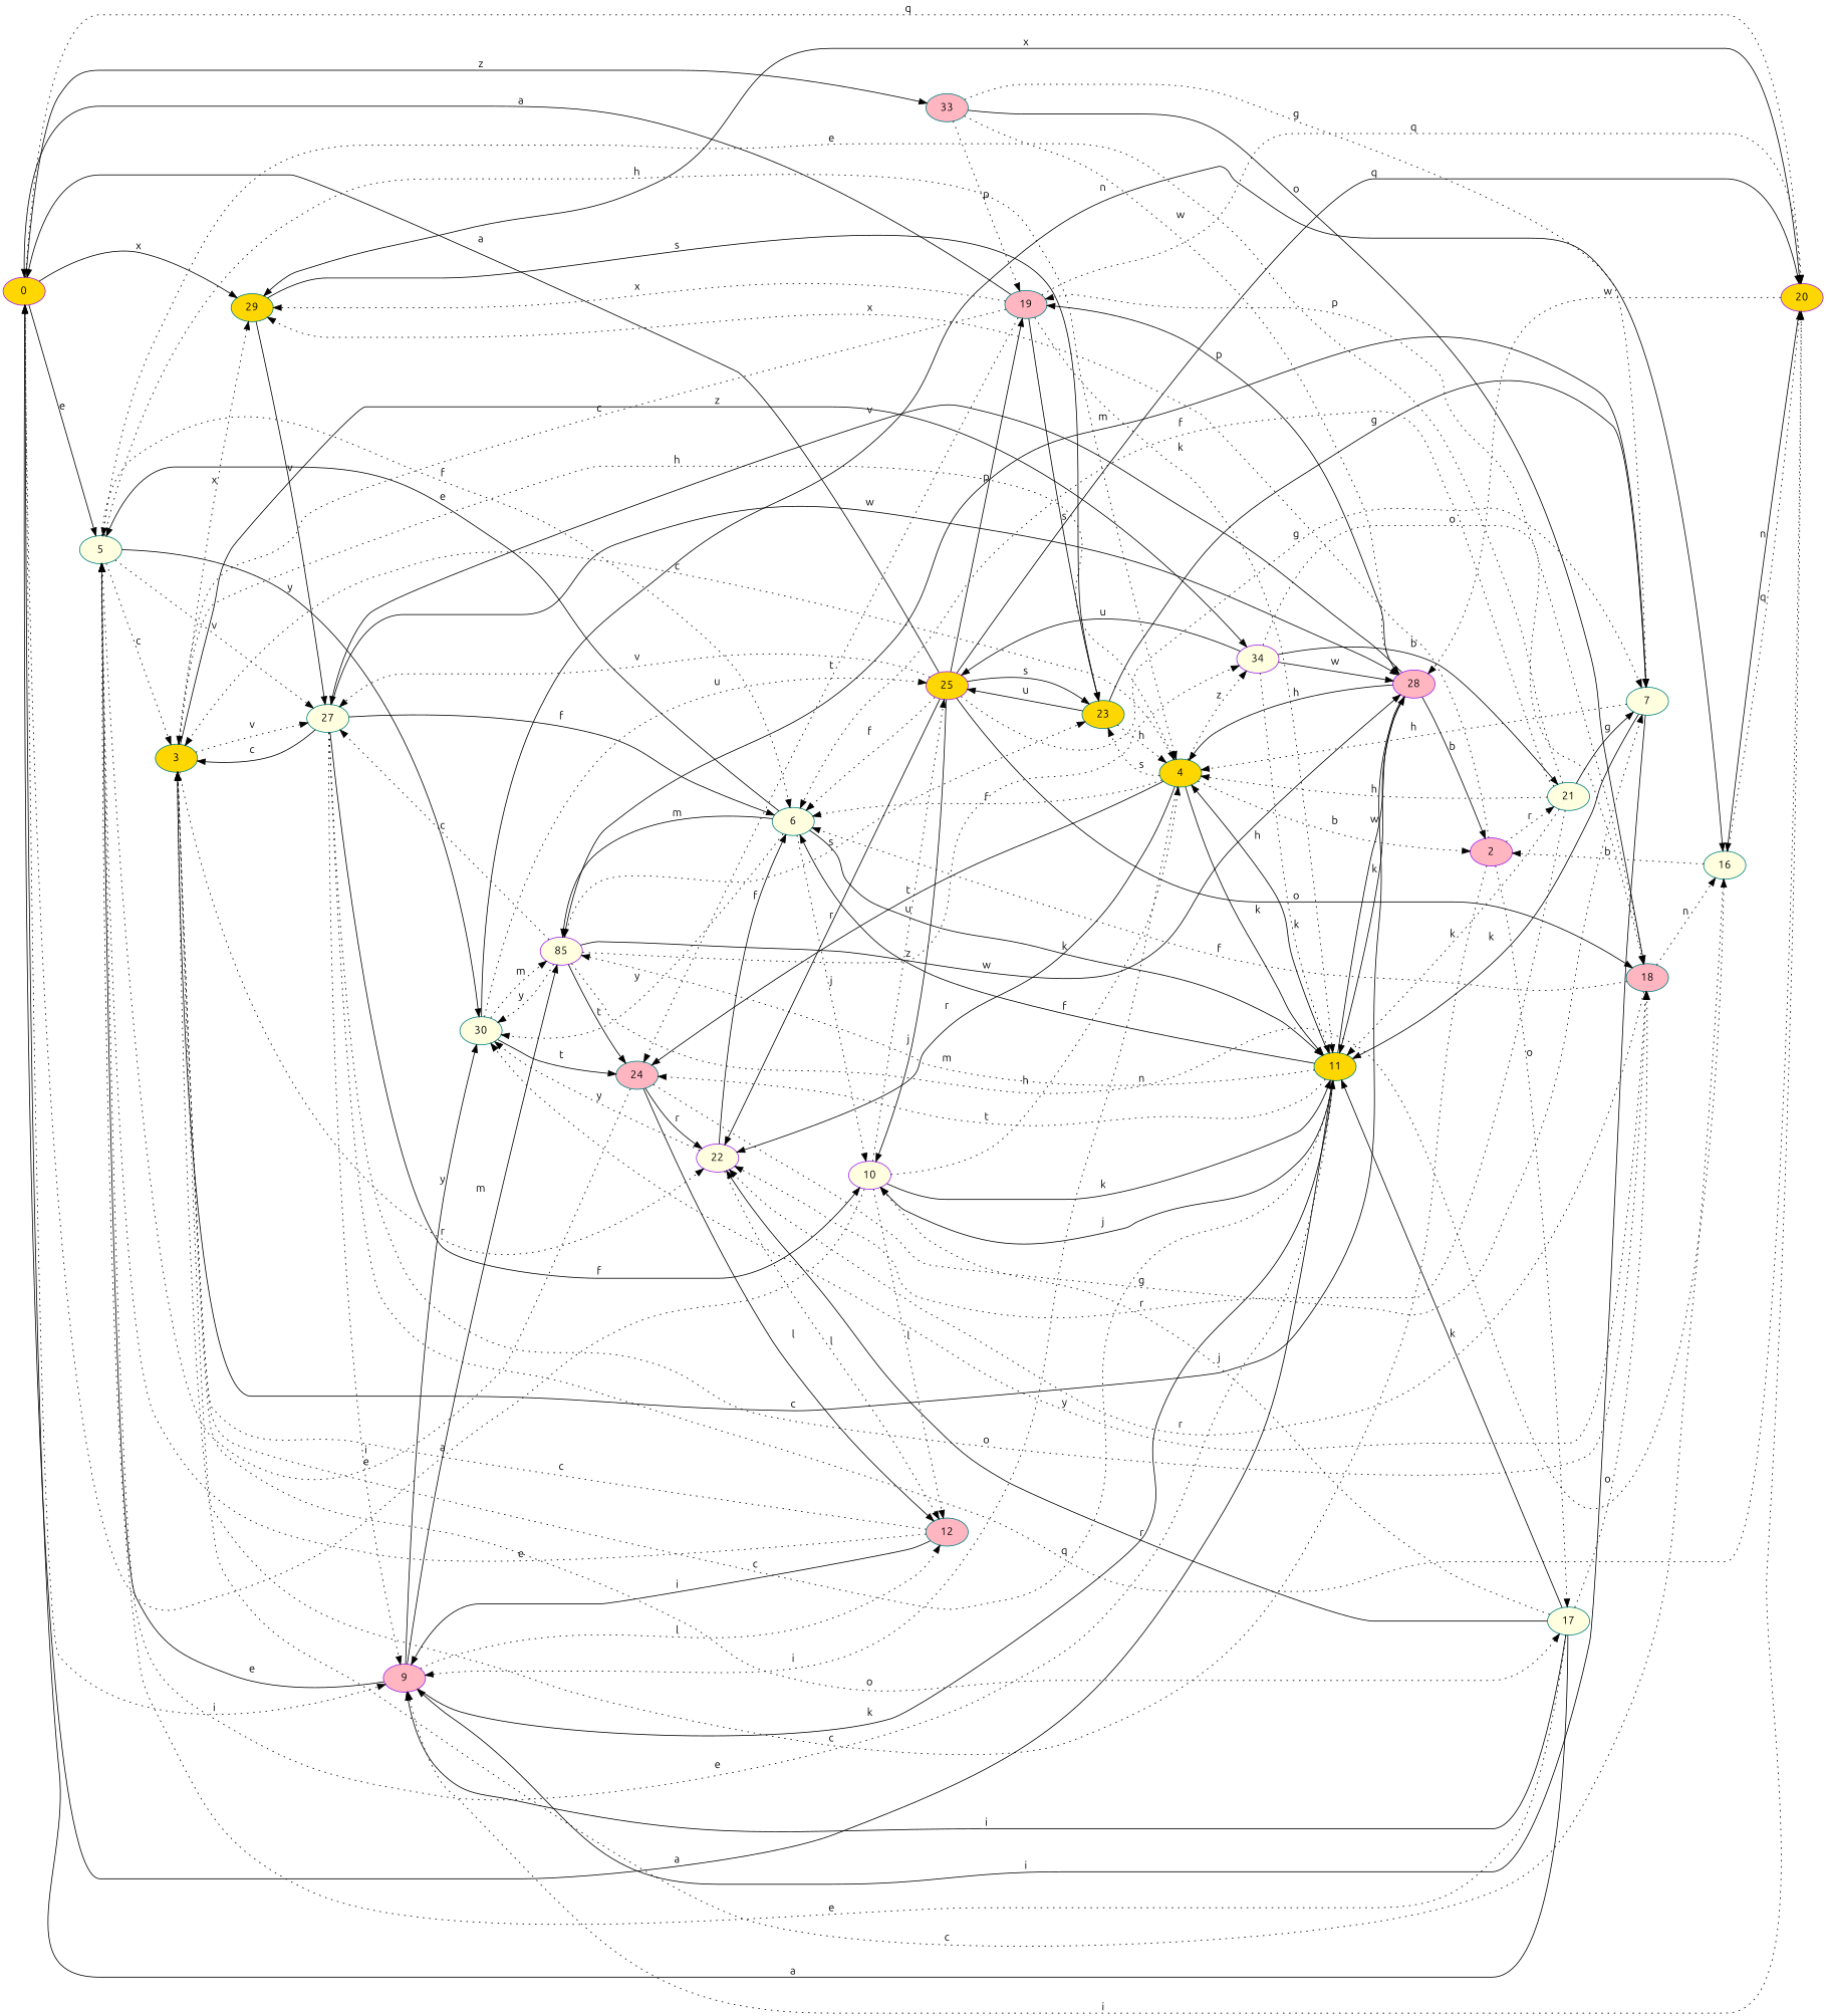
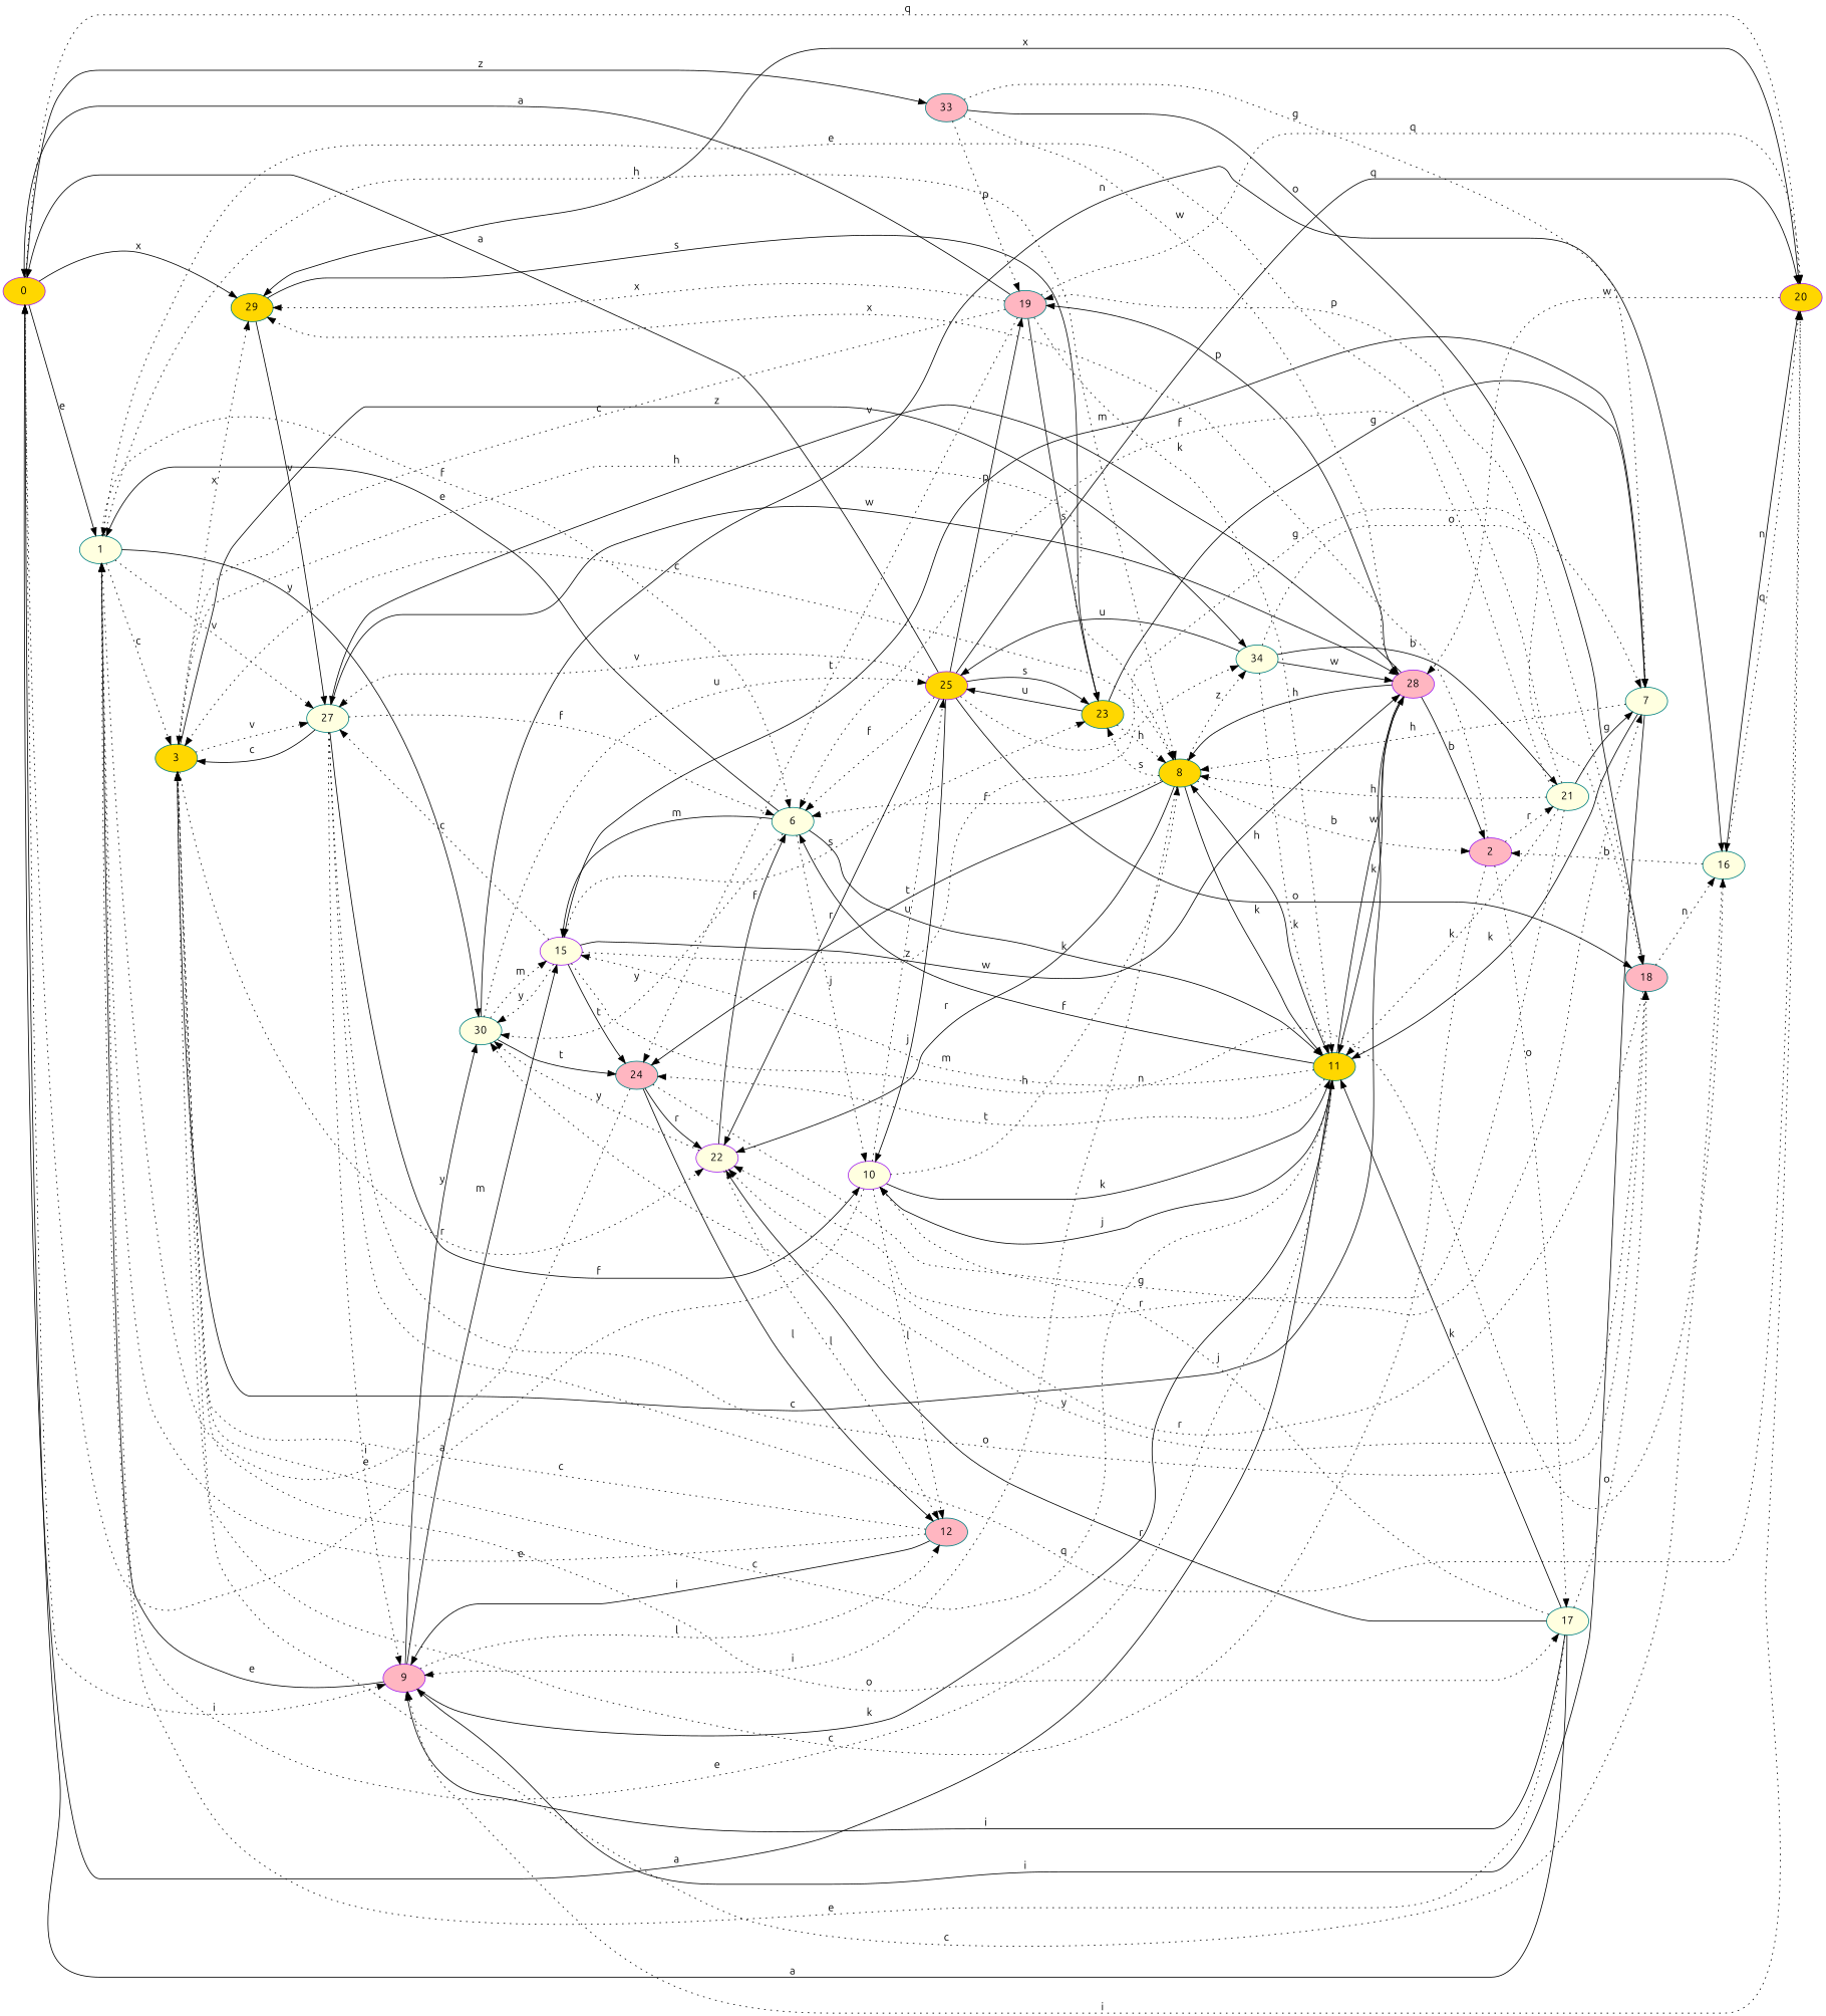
  strict digraph {
    fontname=Ubuntu
    rankdir=LR
    node [color=teal fillcolor=lightyellow fontname=Ubuntu style=filled]
    edge [fontname=Ubuntu style=dotted]
    0 [color=purple fillcolor=gold]
-   5
+   5 [label=1]
    9 [color=purple fillcolor=lightpink]
    20 [color=purple fillcolor=gold]
    29 [fillcolor=gold]
    33 [fillcolor=lightpink]
    3 [fillcolor=gold]
-   8 [fillcolor=gold label=4]
+   8 [fillcolor=gold]
    27
    6
    30
    11 [fillcolor=gold]
-   15 [color=purple label=85]
+   15 [color=purple]
    12 [fillcolor=lightpink]
    28 [color=purple fillcolor=lightpink]
    16
    23 [fillcolor=gold]
    7
    18 [fillcolor=lightpink]
    19 [fillcolor=lightpink]
    2 [color=purple fillcolor=lightpink]
    17
    21
    22 [color=purple]
-   34 [color=purple]
+   34
    10 [color=purple]
    24 [fillcolor=lightpink]
    25 [color=purple fillcolor=gold]
    0 -> 5 [label=e style=solid]
    0 -> 9 [label=i]
    0 -> 20 [label=q]
    0 -> 29 [label=x style=solid]
    0 -> 33 [label=z style=solid]
    5 -> 3 [label=c]
    5 -> 8 [label=h]
    5 -> 27 [label=v]
    5 -> 6 [label=f]
    5 -> 30 [label=y style=solid]
    9 -> 5 [label=e style=solid]
    9 -> 30 [label=y style=solid]
    9 -> 11 [label=k style=solid]
    9 -> 15 [label=m style=solid]
    9 -> 12 [label=l]
    20 -> 9 [label=i]
    20 -> 29 [label=x style=solid]
    20 -> 28 [label=w]
    20 -> 16 [label=n style=solid]
    29 -> 27 [label=v style=solid]
    29 -> 23 [label=s style=solid]
    33 -> 28 [label=w]
    33 -> 7 [label=g]
    33 -> 18 [label=o style=solid]
    33 -> 19 [label=p]
    3 -> 29 [label=x]
    3 -> 8 [label=h]
    3 -> 27 [label=v]
    3 -> 17 [label=o]
    3 -> 22 [label=r]
    3 -> 34 [label=z style=solid]
    8 -> 9 [label=i]
    8 -> 3 [label=c]
    8 -> 6 [label=f]
    8 -> 11 [label=k style=solid]
    8 -> 23 [label=s]
    8 -> 2 [label=b]
    8 -> 22 [label=r style=solid]
    8 -> 34 [label=z]
    8 -> 24 [label=t style=solid]
    27 -> 9 [label=i]
    27 -> 20 [label=q]
    27 -> 3 [label=c style=solid]
-   27 -> 6 [label=f style=solid]
+   27 -> 6 [label=f]
    27 -> 28 [label=w style=solid]
    27 -> 18 [label=o]
    27 -> 10 [label=f style=solid]
    6 -> 5 [label=e style=solid]
    6 -> 30 [label=y]
    6 -> 11 [label=k style=solid]
    6 -> 15 [label=m style=solid]
    6 -> 10 [label=j]
    30 -> 15 [label=m]
    30 -> 16 [label=n style=solid]
    30 -> 24 [label=t style=solid]
    30 -> 25 [label=u]
    11 -> 0 [label=a style=solid]
    11 -> 5 [label=e]
    11 -> 3 [label=c]
    11 -> 8 [label=h style=solid]
    11 -> 6 [label=f style=solid]
    11 -> 15 [label=m]
    11 -> 28 [label=w style=solid]
    11 -> 10 [label=j style=solid]
    11 -> 24 [label=t]
    15 -> 27 [label=c]
    15 -> 30 [label=y]
    15 -> 28 [label=w style=solid]
    15 -> 16 [label=n]
    15 -> 23 [label=s]
    15 -> 34 [label=z]
    15 -> 24 [label=t style=solid]
    12 -> 5 [label=e]
    12 -> 9 [label=i style=solid]
    12 -> 3 [label=c]
    28 -> 3 [label=c style=solid]
    28 -> 8 [label=h style=solid]
    28 -> 27 [label=v style=solid]
    28 -> 11 [label=k style=solid]
    28 -> 19 [label=p style=solid]
    28 -> 2 [label=b style=solid]
    16 -> 20 [label=q]
    16 -> 3 [label=c]
    16 -> 2 [label=b]
    23 -> 8 [label=h]
    23 -> 7 [label=g style=solid]
    23 -> 25 [label=u style=solid]
    7 -> 9 [label=i style=solid]
    7 -> 8 [label=h]
    7 -> 11 [label=k style=solid]
    7 -> 15 [label=m style=solid]
-   18 -> 6 [label=f]
    18 -> 30 [label=y]
    18 -> 16 [label=n]
    18 -> 19 [label=p]
    18 -> 22 [label=r]
    19 -> 0 [label=a style=solid]
    19 -> 20 [label=q]
    19 -> 29 [label=x]
    19 -> 3 [label=c]
    19 -> 11 [label=k]
    19 -> 23 [label=s style=solid]
    19 -> 24 [label=t]
    2 -> 29 [label=x]
    2 -> 3 [label=c]
    2 -> 17 [label=o]
    2 -> 21 [label=r]
    17 -> 0 [label=a style=solid]
    17 -> 5 [label=e]
    17 -> 9 [label=i style=solid]
    17 -> 11 [label=k style=solid]
    17 -> 18 [label=o]
    17 -> 22 [label=r style=solid]
    17 -> 10 [label=j]
    21 -> 5 [label=e]
    21 -> 8 [label=h]
    21 -> 6 [label=f]
    21 -> 11 [label=k]
    21 -> 7 [label=g style=solid]
    21 -> 22 [label=r]
    22 -> 6 [label=f style=solid]
    22 -> 30 [label=y]
    22 -> 12 [label=l]
    34 -> 11 [label=k]
    34 -> 28 [label=w style=solid]
    34 -> 18 [label=o]
    34 -> 21 [label=b style=solid]
    34 -> 25 [label=u style=solid]
    10 -> 0 [label=a]
    10 -> 8 [label=h]
    10 -> 11 [label=k style=solid]
    10 -> 12 [label=l]
    10 -> 25 [label=u]
    24 -> 5 [label=e]
    24 -> 12 [label=l style=solid]
    24 -> 7 [label=g]
    24 -> 22 [label=r style=solid]
    25 -> 0 [label=a style=solid]
    25 -> 20 [label=q style=solid]
    25 -> 27 [label=v]
    25 -> 6 [label=f]
    25 -> 23 [label=s style=solid]
    25 -> 7 [label=g]
    25 -> 18 [label=o style=solid]
    25 -> 19 [label=p style=solid]
    25 -> 22 [label=r style=solid]
    25 -> 10 [label=j style=solid]
  }
